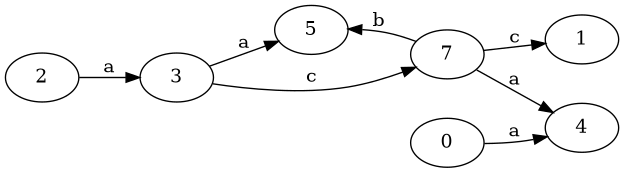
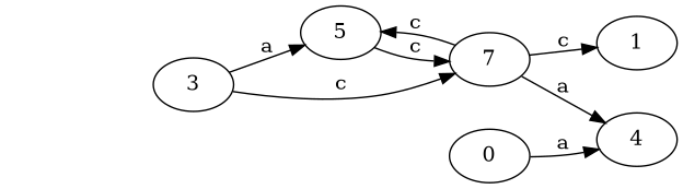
  strict digraph {
    rankdir=LR
-   2
    3
    5
    7
    4
    1
    0
-   2 -> 3 [label=a]
    3 -> 5 [label=a]
    3 -> 7 [label=c]
-   7 -> 5 [label=b]
+   5 -> 7 [label=c]
+   7 -> 5 [label=c]
    7 -> 4 [label=a]
    7 -> 1 [label=c]
    0 -> 4 [label=a]
  }
